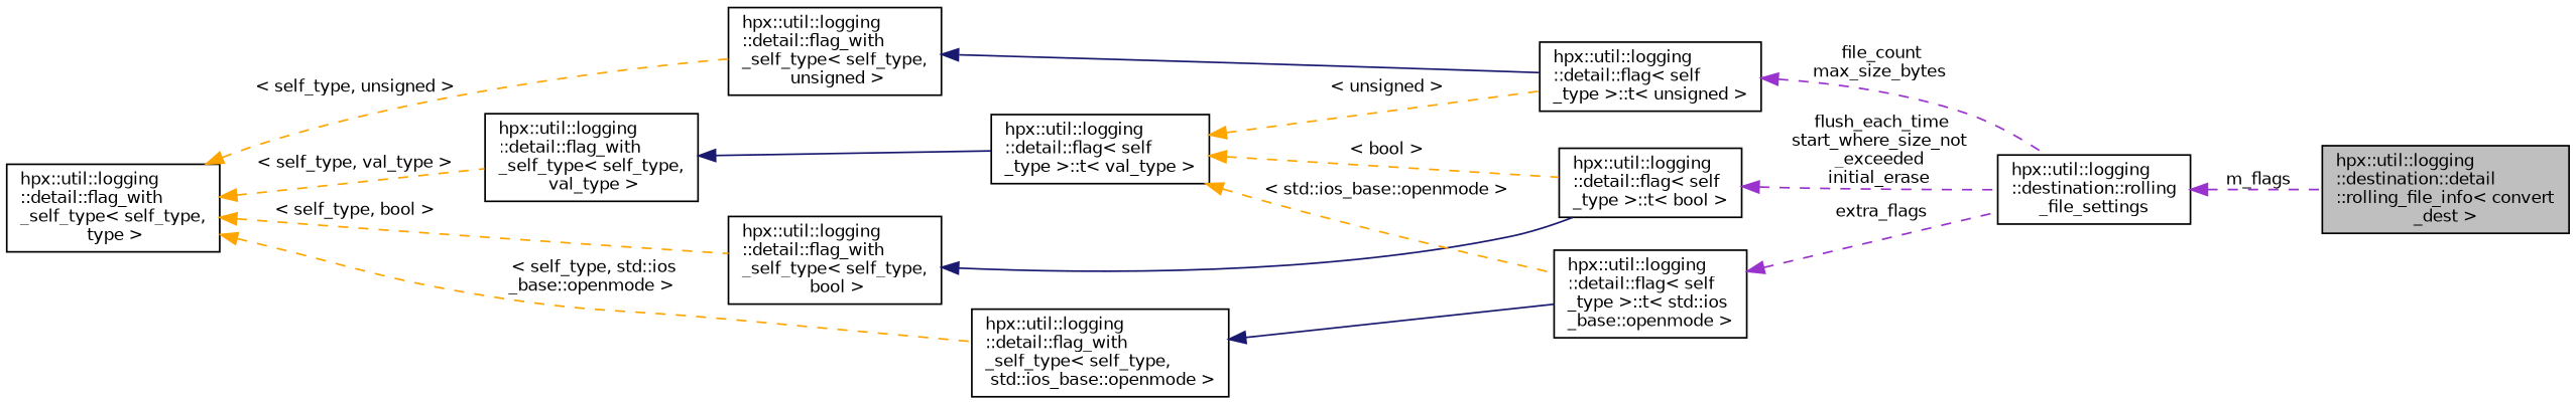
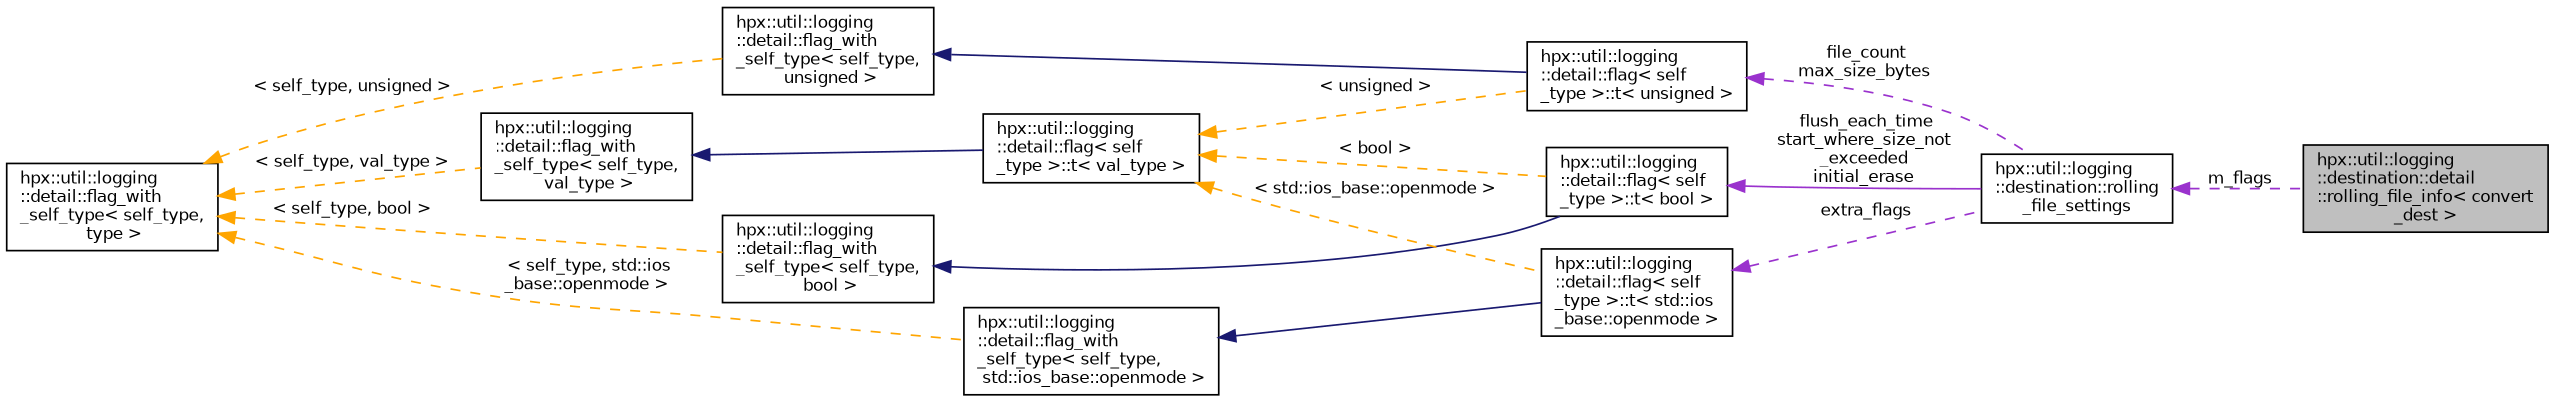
  digraph {
    rankdir=LR
    node [color=black fillcolor=white fontname=Helvetica fontsize=10 shape=record style=filled]
    edge [color=orange dir=back fontname=Helvetica fontsize=10 labelfontname=Helvetica labelfontsize=10 style=dashed]
    n1 [fillcolor=grey75 fontcolor=black height=0.2 label="hpx::util::logging\l::destination::detail\l::rolling_file_info\< convert\l_dest \>" width=0.4]
    n2 [height=0.2 label="hpx::util::logging\l::destination::rolling\l_file_settings" width=0.4]
    n3 [height=0.2 label="hpx::util::logging\l::detail::flag\< self\l_type \>::t\< unsigned \>" width=0.4]
    n4 [height=0.2 label="hpx::util::logging\l::detail::flag_with\l_self_type\< self_type,\l unsigned \>" width=0.4]
    n5 [height=0.2 label="hpx::util::logging\l::detail::flag_with\l_self_type\< self_type,\l type \>" width=0.4]
    n6 [height=0.2 label="hpx::util::logging\l::detail::flag_with\l_self_type\< self_type,\l val_type \>" width=0.4]
    n7 [height=0.2 label="hpx::util::logging\l::detail::flag_with\l_self_type\< self_type,\l bool \>" width=0.4]
    n8 [height=0.2 label="hpx::util::logging\l::detail::flag_with\l_self_type\< self_type,\l std::ios_base::openmode \>" width=0.4]
    n9 [height=0.2 label="hpx::util::logging\l::detail::flag\< self\l_type \>::t\< val_type \>" width=0.4]
    n10 [height=0.2 label="hpx::util::logging\l::detail::flag\< self\l_type \>::t\< bool \>" width=0.4]
    n11 [height=0.2 label="hpx::util::logging\l::detail::flag\< self\l_type \>::t\< std::ios\l_base::openmode \>" width=0.4]
    n2 -> n1 [color=darkorchid3 label=" m_flags"]
    n3 -> n2 [color=darkorchid3 label=" file_count\nmax_size_bytes"]
    n4 -> n3 [color=midnightblue style=solid]
    n5 -> n4 [label=" \< self_type, unsigned \>"]
    n5 -> n6 [label=" \< self_type, val_type \>"]
    n5 -> n7 [label=" \< self_type, bool \>"]
    n5 -> n8 [label=" \< self_type, std::ios\l_base::openmode \>"]
    n6 -> n9 [color=midnightblue style=solid]
    n7 -> n10 [color=midnightblue style=solid]
    n8 -> n11 [color=midnightblue style=solid]
    n9 -> n3 [label=" \< unsigned \>"]
    n9 -> n10 [label=" \< bool \>"]
    n9 -> n11 [label=" \< std::ios_base::openmode \>"]
-   n10 -> n2 [color=darkorchid3 label=" flush_each_time\nstart_where_size_not\l_exceeded\ninitial_erase"]
+   n10 -> n2 [color=darkorchid3 label=" flush_each_time\nstart_where_size_not\l_exceeded\ninitial_erase" style=solid]
    n11 -> n2 [color=darkorchid3 label=" extra_flags"]
  }
